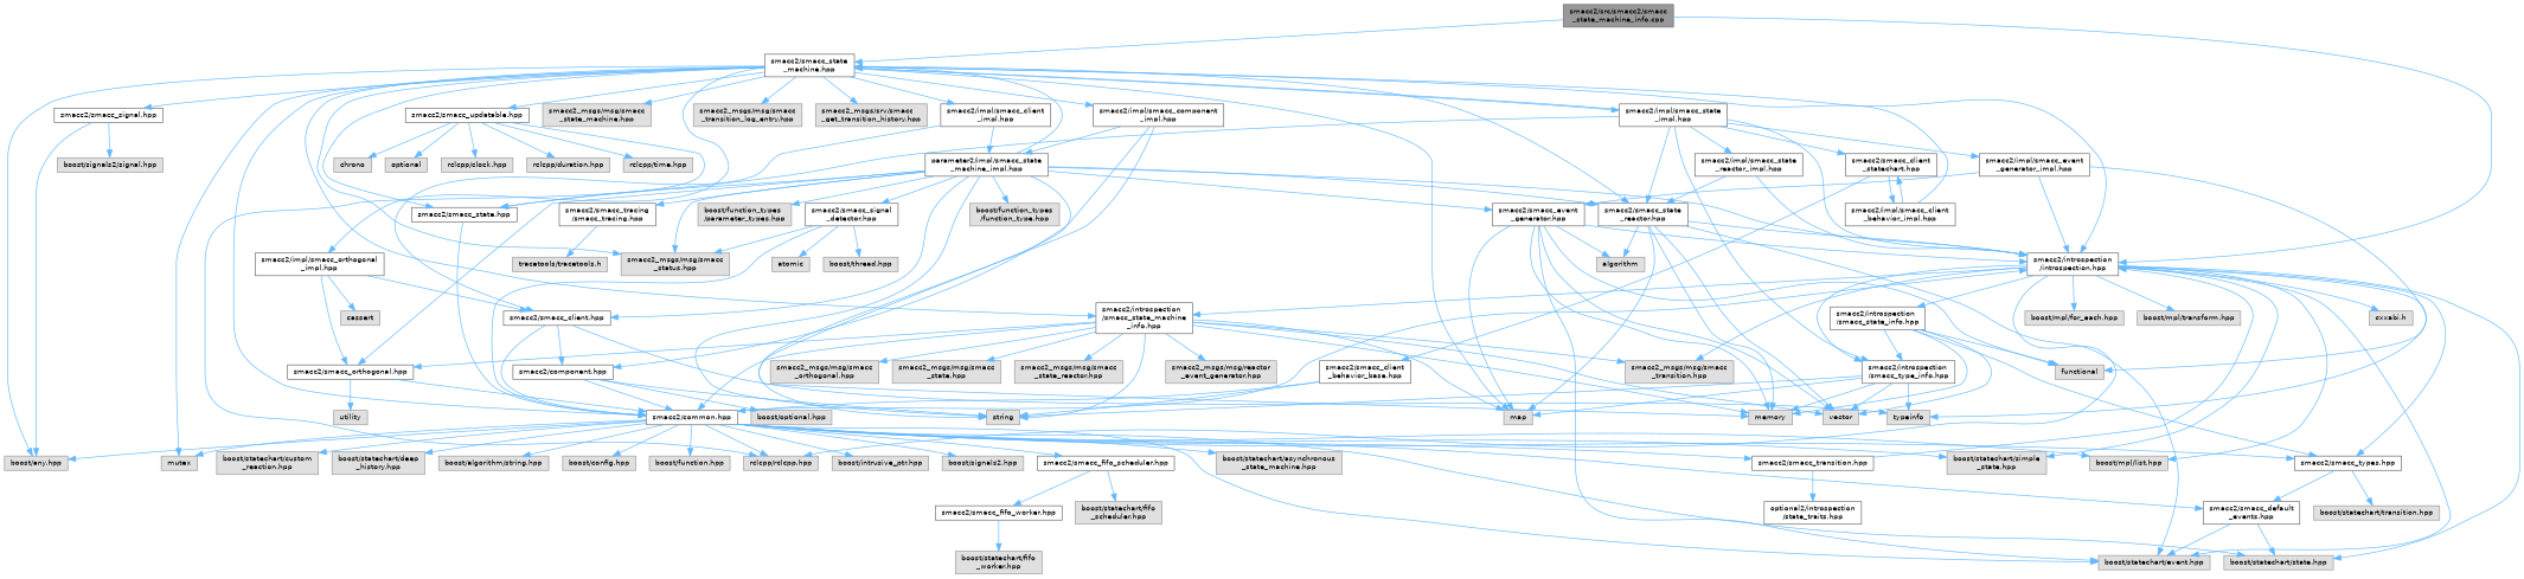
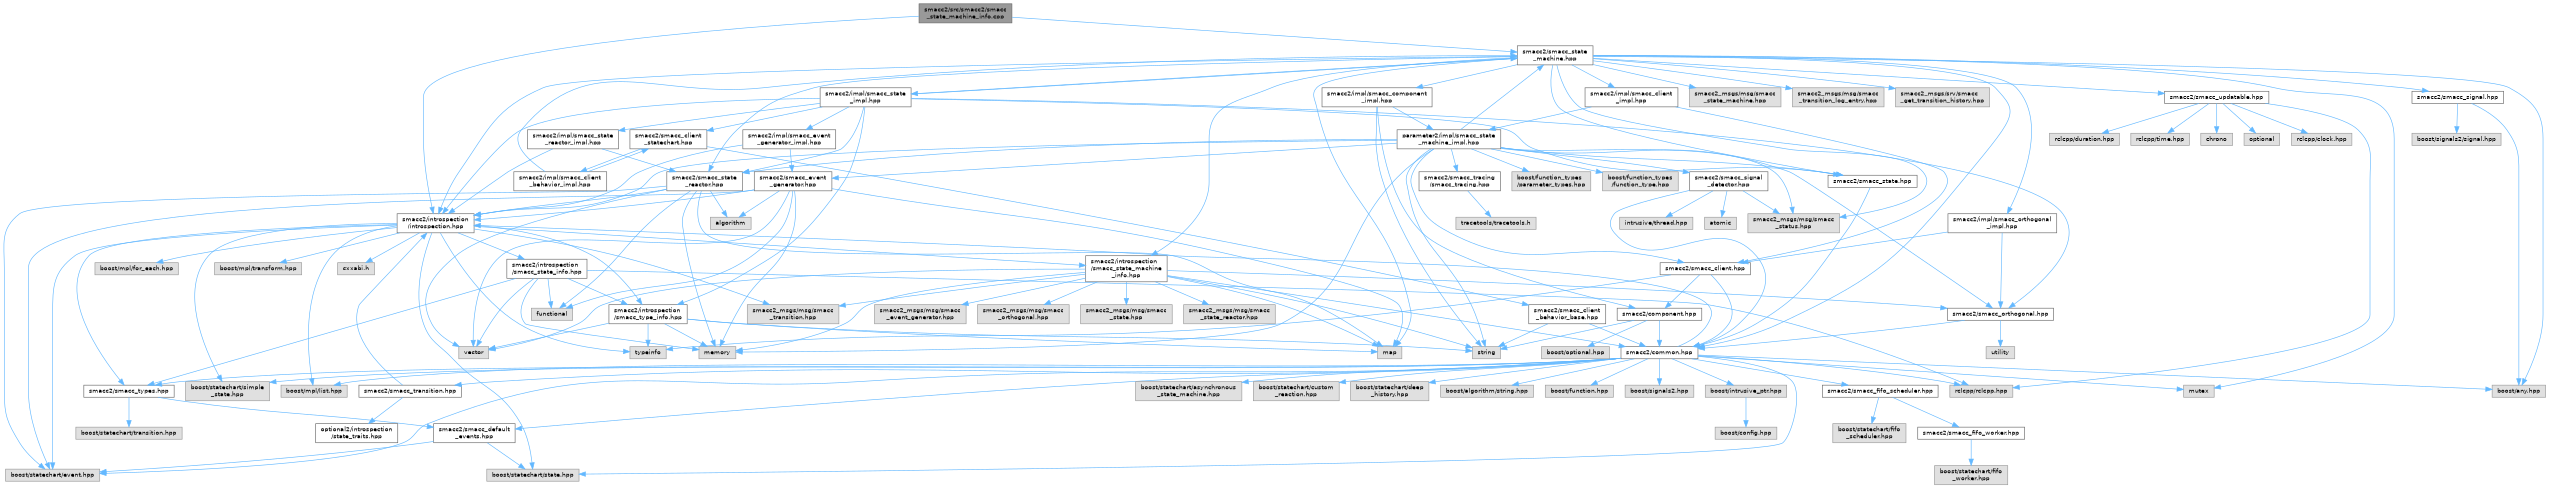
  digraph {
    node [color=grey60 fillcolor="#E0E0E0" fontname=Helvetica fontsize=10 shape=box style=filled]
    edge [color=steelblue1 fontname=Helvetica fontsize=10 labelfontname=Helvetica labelfontsize=10 style=solid]
    n1 [color=gray40 fillcolor=grey60 fontcolor=black height=0.2 label="smacc2/src/smacc2/smacc\l_state_machine_info.cpp" width=0.4]
    n2 [color=grey40 fillcolor=white height=0.2 label="smacc2/introspection\l/introspection.hpp" width=0.4]
    n3 [color=grey40 fillcolor=white height=0.2 label="smacc2/smacc_state\l_machine.hpp" width=0.4]
    n4 [height=0.2 label="boost/statechart/event.hpp" width=0.4]
    n5 [height=0.2 label="boost/statechart/simple\l_state.hpp" width=0.4]
    n6 [height=0.2 label="boost/statechart/state.hpp" width=0.4]
    n7 [height=0.2 label="boost/mpl/for_each.hpp" width=0.4]
    n8 [height=0.2 label="boost/mpl/list.hpp" width=0.4]
    n9 [height=0.2 label="boost/mpl/transform.hpp" width=0.4]
    n10 [height=0.2 label="rclcpp/rclcpp.hpp" width=0.4]
    n11 [height=0.2 label=typeinfo width=0.4]
    n12 [color=grey40 fillcolor=white height=0.2 label="smacc2/introspection\l/smacc_state_info.hpp" width=0.4]
    n13 [color=grey40 fillcolor=white height=0.2 label="smacc2/introspection\l/smacc_type_info.hpp" width=0.4]
    n14 [color=grey40 fillcolor=white height=0.2 label="smacc2/smacc_types.hpp" width=0.4]
    n15 [height=0.2 label="cxxabi.h" width=0.4]
    n16 [height=0.2 label="smacc2_msgs/msg/smacc\l_transition.hpp" width=0.4]
    n17 [color=grey40 fillcolor=white height=0.2 label="smacc2/introspection\l/smacc_state_machine\l_info.hpp" width=0.4]
    n18 [height=0.2 label=map width=0.4]
    n19 [color=grey40 fillcolor=white height=0.2 label="smacc2/common.hpp" width=0.4]
    n20 [height=0.2 label="boost/any.hpp" width=0.4]
    n21 [height=0.2 label=mutex width=0.4]
    n22 [color=grey40 fillcolor=white height=0.2 label="smacc2/smacc_signal.hpp" width=0.4]
    n23 [color=grey40 fillcolor=white height=0.2 label="smacc2/smacc_updatable.hpp" width=0.4]
    n24 [height=0.2 label="smacc2_msgs/msg/smacc\l_state_machine.hpp" width=0.4]
    n25 [height=0.2 label="smacc2_msgs/msg/smacc\l_status.hpp" width=0.4]
    n26 [height=0.2 label="smacc2_msgs/msg/smacc\l_transition_log_entry.hpp" width=0.4]
    n27 [height=0.2 label="smacc2_msgs/srv/smacc\l_get_transition_history.hpp" width=0.4]
    n28 [color=grey40 fillcolor=white height=0.2 label="smacc2/smacc_state.hpp" width=0.4]
    n29 [color=grey40 fillcolor=white height=0.2 label="smacc2/smacc_state\l_reactor.hpp" width=0.4]
    n30 [color=grey40 fillcolor=white height=0.2 label="smacc2/impl/smacc_client\l_impl.hpp" width=0.4]
    n31 [color=grey40 fillcolor=white height=0.2 label="smacc2/impl/smacc_component\l_impl.hpp" width=0.4]
    n32 [color=grey40 fillcolor=white height=0.2 label="smacc2/impl/smacc_orthogonal\l_impl.hpp" width=0.4]
    n33 [color=grey40 fillcolor=white height=0.2 label="smacc2/impl/smacc_state\l_impl.hpp" width=0.4]
    n34 [height=0.2 label=functional width=0.4]
    n35 [height=0.2 label=memory width=0.4]
    n36 [height=0.2 label=vector width=0.4]
    n37 [height=0.2 label=string width=0.4]
    n38 [height=0.2 label="boost/statechart/transition.hpp" width=0.4]
    n39 [color=grey40 fillcolor=white height=0.2 label="smacc2/smacc_default\l_events.hpp" width=0.4]
    n40 [color=grey40 fillcolor=white height=0.2 label="smacc2/smacc_orthogonal.hpp" width=0.4]
-   n41 [height=0.2 label="smacc2_msgs/msg/reactor\l_event_generator.hpp" width=0.4]
+   n41 [height=0.2 label="smacc2_msgs/msg/smacc\l_event_generator.hpp" width=0.4]
    n42 [height=0.2 label="smacc2_msgs/msg/smacc\l_orthogonal.hpp" width=0.4]
    n43 [height=0.2 label="smacc2_msgs/msg/smacc\l_state.hpp" width=0.4]
    n44 [height=0.2 label="smacc2_msgs/msg/smacc\l_state_reactor.hpp" width=0.4]
    n45 [height=0.2 label="boost/statechart/asynchronous\l_state_machine.hpp" width=0.4]
    n46 [height=0.2 label="boost/statechart/custom\l_reaction.hpp" width=0.4]
    n47 [height=0.2 label="boost/statechart/deep\l_history.hpp" width=0.4]
    n48 [height=0.2 label="boost/algorithm/string.hpp" width=0.4]
    n49 [height=0.2 label="boost/config.hpp" width=0.4]
    n50 [height=0.2 label="boost/function.hpp" width=0.4]
    n51 [height=0.2 label="boost/intrusive_ptr.hpp" width=0.4]
    n52 [height=0.2 label="boost/signals2.hpp" width=0.4]
    n53 [color=grey40 fillcolor=white height=0.2 label="smacc2/smacc_fifo_scheduler.hpp" width=0.4]
    n54 [color=grey40 fillcolor=white height=0.2 label="smacc2/smacc_transition.hpp" width=0.4]
    n55 [height=0.2 label=utility width=0.4]
    n56 [height=0.2 label="boost/statechart/fifo\l_scheduler.hpp" width=0.4]
    n57 [color=grey40 fillcolor=white height=0.2 label="smacc2/smacc_fifo_worker.hpp" width=0.4]
    n58 [color=grey40 fillcolor=white height=0.2 label="optional2/introspection\l/state_traits.hpp" width=0.4]
    n59 [height=0.2 label="boost/statechart/fifo\l_worker.hpp" width=0.4]
    n60 [height=0.2 label="boost/signals2/signal.hpp" width=0.4]
    n61 [height=0.2 label=chrono width=0.4]
    n62 [height=0.2 label=optional width=0.4]
    n63 [height=0.2 label="rclcpp/clock.hpp" width=0.4]
    n64 [height=0.2 label="rclcpp/duration.hpp" width=0.4]
    n65 [height=0.2 label="rclcpp/time.hpp" width=0.4]
    n66 [height=0.2 label=algorithm width=0.4]
    n67 [color=grey40 fillcolor=white height=0.2 label="parameter2/impl/smacc_state\l_machine_impl.hpp" width=0.4]
    n68 [color=grey40 fillcolor=white height=0.2 label="smacc2/smacc_client.hpp" width=0.4]
    n69 [color=grey40 fillcolor=white height=0.2 label="smacc2/component.hpp" width=0.4]
-   n70 [height=0.2 label=cassert width=0.4]
    n71 [color=grey40 fillcolor=white height=0.2 label="smacc2/smacc_client\l_statechart.hpp" width=0.4]
    n72 [color=grey40 fillcolor=white height=0.2 label="smacc2/impl/smacc_event\l_generator_impl.hpp" width=0.4]
    n73 [color=grey40 fillcolor=white height=0.2 label="smacc2/impl/smacc_state\l_reactor_impl.hpp" width=0.4]
    n74 [color=grey40 fillcolor=white height=0.2 label="smacc2/smacc_event\l_generator.hpp" width=0.4]
    n75 [color=grey40 fillcolor=white height=0.2 label="smacc2/smacc_signal\l_detector.hpp" width=0.4]
    n76 [height=0.2 label="boost/function_types\l/function_type.hpp" width=0.4]
    n77 [height=0.2 label="boost/function_types\l/parameter_types.hpp" width=0.4]
    n78 [color=grey40 fillcolor=white height=0.2 label="smacc2/smacc_tracing\l/smacc_tracing.hpp" width=0.4]
    n79 [height=0.2 label=atomic width=0.4]
-   n80 [height=0.2 label="boost/thread.hpp" width=0.4]
+   n80 [height=0.2 label="intrusive/thread.hpp" width=0.4]
    n81 [height=0.2 label="tracetools/tracetools.h" width=0.4]
    n82 [height=0.2 label="boost/optional.hpp" width=0.4]
    n83 [color=grey40 fillcolor=white height=0.2 label="smacc2/smacc_client\l_behavior_base.hpp" width=0.4]
    n84 [color=grey40 fillcolor=white height=0.2 label="smacc2/impl/smacc_client\l_behavior_impl.hpp" width=0.4]
    n1 -> n2
    n1 -> n3
    n2 -> n4
    n2 -> n5
    n2 -> n6
    n2 -> n7
    n2 -> n8
    n2 -> n9
-   n2 -> n10
+   n12 -> n10
    n2 -> n11
    n2 -> n12
    n2 -> n13
    n2 -> n14
    n2 -> n15
    n2 -> n16
    n2 -> n17
    n3 -> n2
    n3 -> n17
    n3 -> n18
    n3 -> n19
    n3 -> n20
    n3 -> n21
    n3 -> n22
    n3 -> n23
    n3 -> n24
    n3 -> n25
    n3 -> n26
    n3 -> n27
    n3 -> n28
    n3 -> n29
    n3 -> n30
    n3 -> n31
    n3 -> n32
    n3 -> n33
    n12 -> n13
    n12 -> n14
    n12 -> n34
    n12 -> n35
    n12 -> n36
    n13 -> n11
    n13 -> n18
    n13 -> n35
    n13 -> n36
    n13 -> n37
    n14 -> n38
    n14 -> n39
    n17 -> n16
    n17 -> n18
    n17 -> n19
    n17 -> n35
    n17 -> n36
    n17 -> n37
    n17 -> n40
    n17 -> n41
    n17 -> n42
    n17 -> n43
    n17 -> n44
    n19 -> n2
    n19 -> n4
    n19 -> n5
    n19 -> n6
    n19 -> n8
    n19 -> n10
    n19 -> n14
    n19 -> n20
    n19 -> n21
    n19 -> n39
    n19 -> n45
    n19 -> n46
    n19 -> n47
    n19 -> n48
-   n19 -> n49
+   n51 -> n49
    n19 -> n50
    n19 -> n51
    n19 -> n52
    n19 -> n53
    n19 -> n54
    n22 -> n20
    n22 -> n60
    n23 -> n10
    n23 -> n61
    n23 -> n62
    n23 -> n63
    n23 -> n64
    n23 -> n65
    n28 -> n19
    n29 -> n2
    n29 -> n4
    n29 -> n18
-   n72 -> n34
+   n29 -> n34
    n29 -> n35
    n29 -> n36
    n29 -> n66
    n30 -> n67
    n30 -> n68
    n31 -> n37
    n31 -> n67
    n31 -> n69
    n32 -> n40
    n32 -> n68
-   n32 -> n70
    n33 -> n2
    n33 -> n3
    n33 -> n13
    n33 -> n28
    n33 -> n29
+   n33 -> n40
    n33 -> n71
    n33 -> n72
    n33 -> n73
    n39 -> n4
    n39 -> n6
    n40 -> n19
    n40 -> n55
    n53 -> n56
    n53 -> n57
    n54 -> n2
    n54 -> n58
    n57 -> n59
    n67 -> n2
    n67 -> n3
    n67 -> n25
    n67 -> n28
    n67 -> n29
    n67 -> n35
    n67 -> n37
    n67 -> n40
    n67 -> n68
    n67 -> n74
    n67 -> n75
    n67 -> n76
    n67 -> n77
    n67 -> n78
    n68 -> n11
    n68 -> n19
    n68 -> n69
    n69 -> n19
    n69 -> n37
    n69 -> n82
    n71 -> n83
    n71 -> n84
    n72 -> n2
    n72 -> n74
    n73 -> n2
    n73 -> n29
    n74 -> n2
    n74 -> n4
    n74 -> n18
    n74 -> n34
    n74 -> n35
    n74 -> n36
    n74 -> n66
    n75 -> n19
    n75 -> n25
    n75 -> n79
    n75 -> n80
    n78 -> n81
    n83 -> n19
    n83 -> n37
    n84 -> n3
    n84 -> n71
  }
